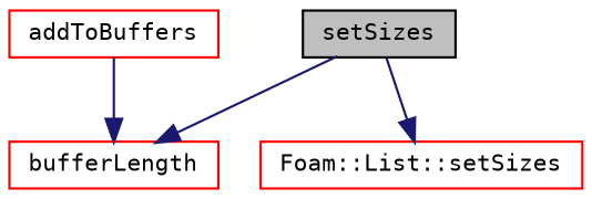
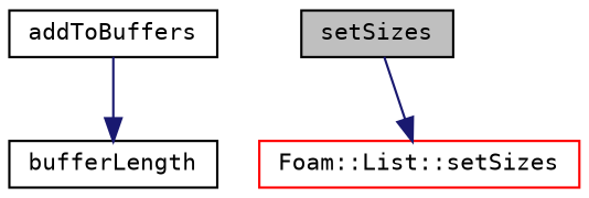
  digraph {
    fontname="DejaVu Sans Mono"
    rankdir=TB
    node [color=black fontname="DejaVu Sans Mono" fontsize=10 shape=record]
    edge [color=midnightblue fontname="DejaVu Sans Mono" fontsize=10 labelfontname=Helvetica labelfontsize=10 style=solid]
    n1 [fillcolor=grey75 fontcolor=black height=0.2 label=setSizes style=filled width=0.4]
-   n2 [color=red height=0.2 label=bufferLength width=0.4]
+   n2 [height=0.2 label=bufferLength width=0.4]
    n3 [color=red height=0.2 label="Foam::List::setSizes" width=0.4]
-   n4 [color=red height=0.2 label=addToBuffers width=0.4]
-   n1 -> n2
+   n4 [height=0.2 label=addToBuffers width=0.4]
    n1 -> n3
    n4 -> n2
  }
